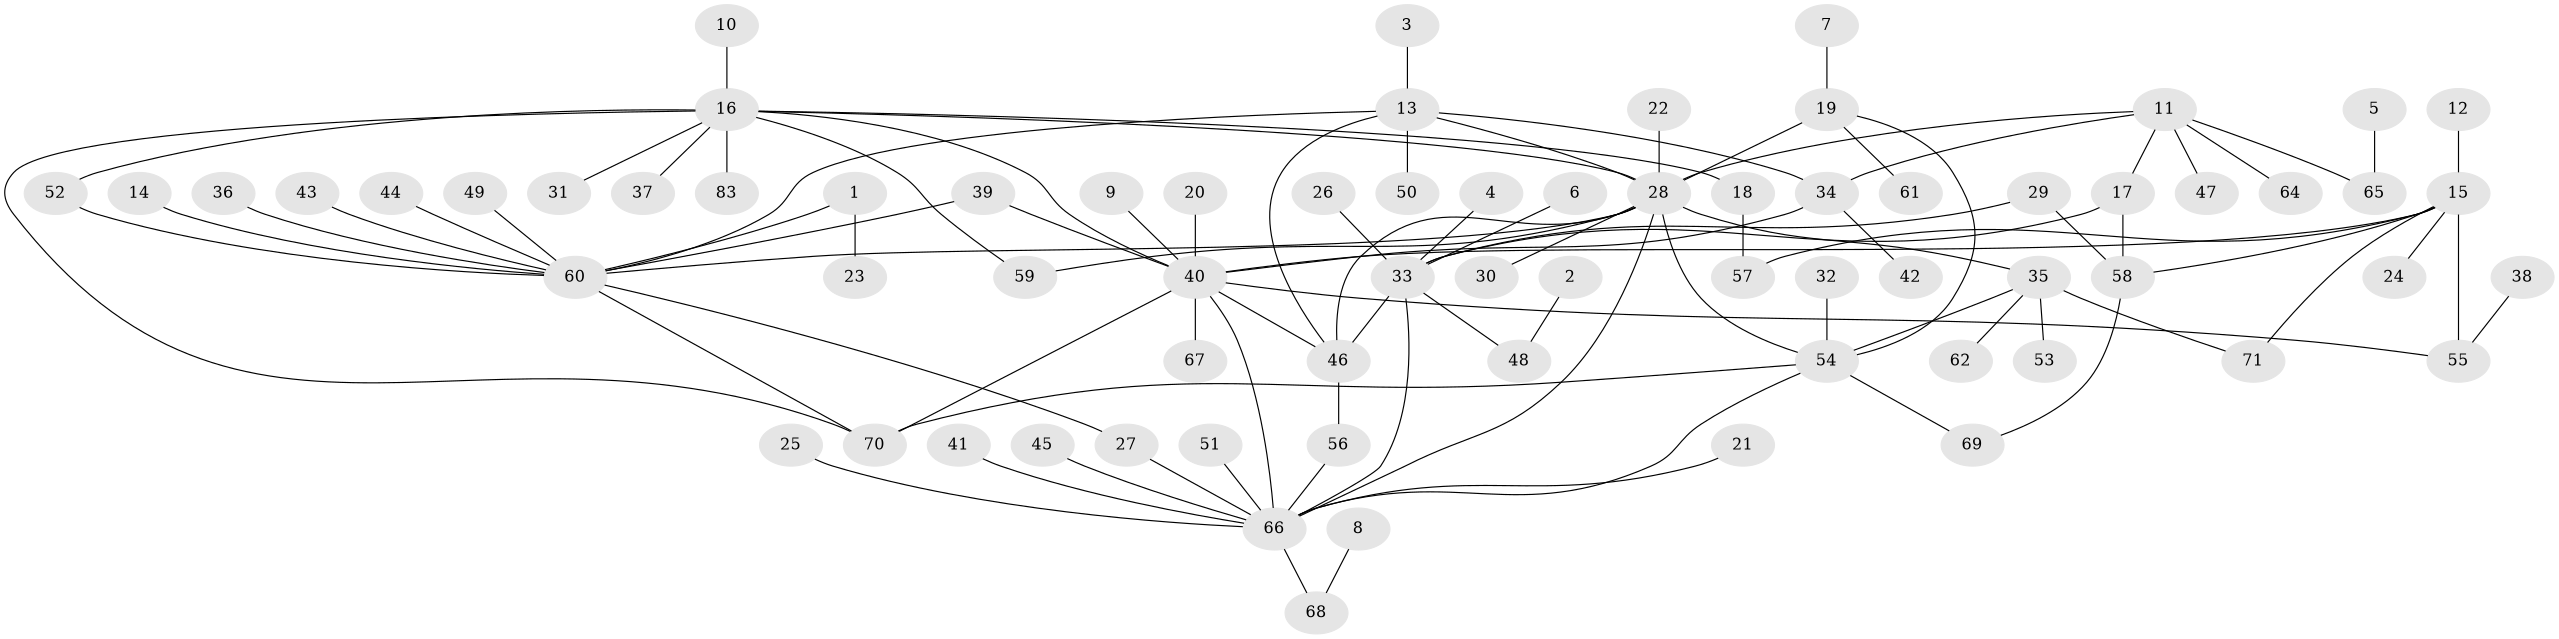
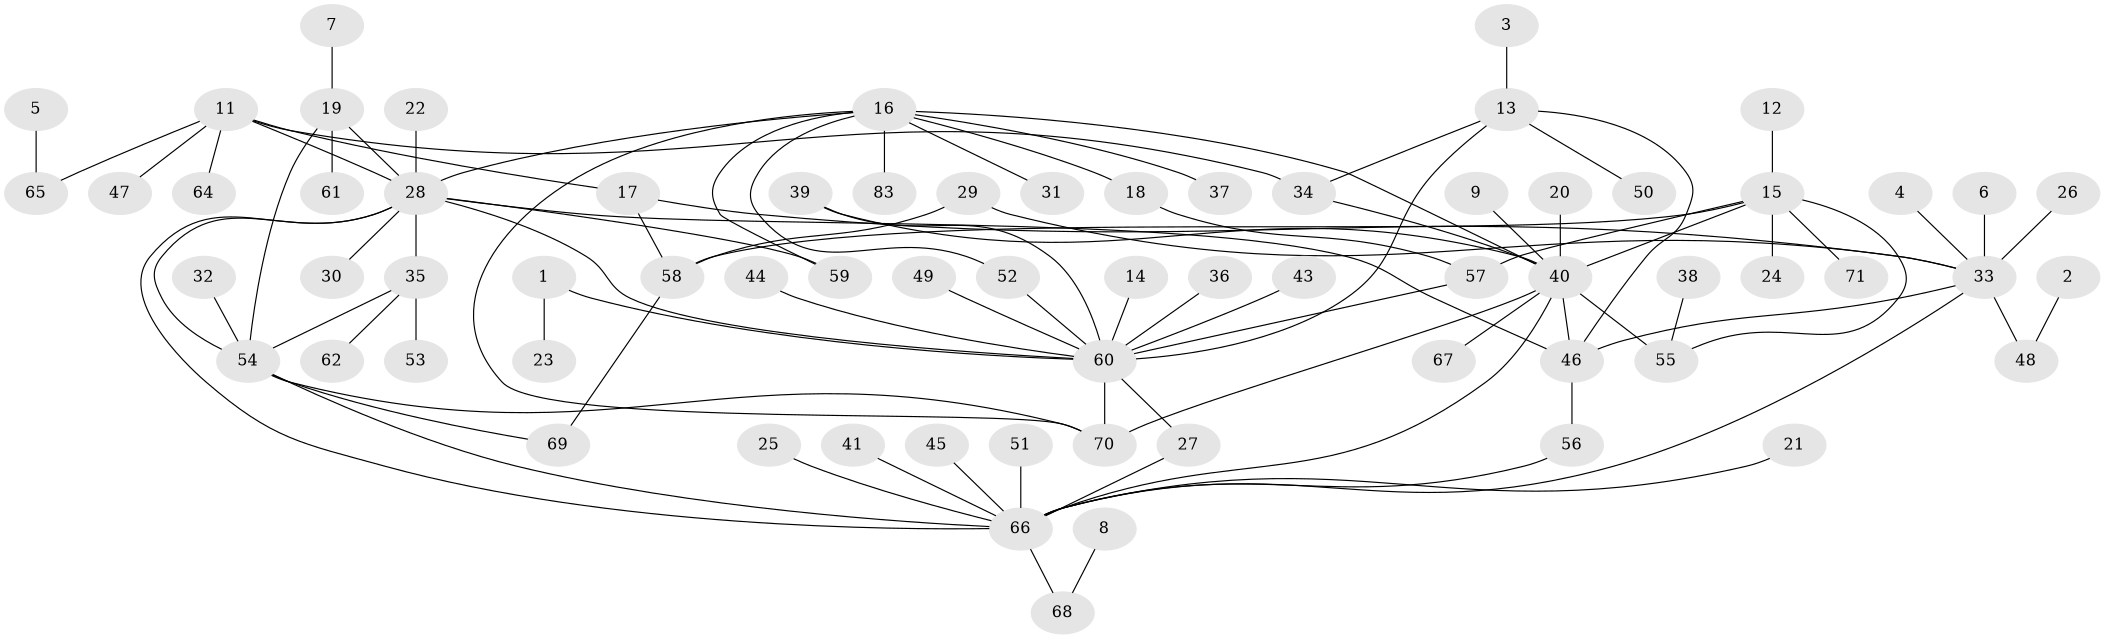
  graph {
    node [color=gray90 style=filled]
    edge [weight=1.0]
    1
    23
    60
    70
    27
    2
    48
    33
    46
    66
    3
    13
    28
    34
    50
    4
    5
    65
    6
    7
    19
    54
    61
    8
    68
    9
    40
    55
    67
-   10
    16
    18
    31
    37
    52
    59
    n37 [label=83]
    11
    17
    47
    64
    58
    30
    35
-   42
    12
    15
    24
    57
    71
    56
    14
    69
    20
    21
    22
    25
    26
    53
    62
    29
    32
    36
    38
    39
    41
    43
    44
    45
    49
    51
    1 -- 23
    1 -- 60
    60 -- 70
    60 -- 27
    27 -- 66
    2 -- 48
    33 -- 48
    33 -- 46
    33 -- 66
    46 -- 56
    66 -- 68
    3 -- 13
    13 -- 60
    13 -- 46
-   13 -- 28
    13 -- 34
    13 -- 50
    28 -- 60
    28 -- 46
    28 -- 66
    28 -- 54
    28 -- 59
    28 -- 30
    28 -- 35
    34 -- 40
-   34 -- 42
    4 -- 33
    5 -- 65
    6 -- 33
    7 -- 19
    19 -- 28 [weight=2.0]
    19 -- 54
    19 -- 61
    54 -- 70
    54 -- 66
    54 -- 69
    8 -- 68
    9 -- 40
    40 -- 70
    40 -- 46
    40 -- 66
    40 -- 55
    40 -- 67
-   10 -- 16
    16 -- 70
    16 -- 28
    16 -- 40
    16 -- 18
    16 -- 31
    16 -- 37
    16 -- 52
    16 -- 59
    16 -- n37
    18 -- 57
    52 -- 60
    11 -- 28
    11 -- 34
    11 -- 65
    11 -- 17
    11 -- 47
    11 -- 64
    17 -- 33
    17 -- 58
    58 -- 69
    35 -- 54
-   35 -- 71
    35 -- 53
    35 -- 62
    12 -- 15
    15 -- 40
    15 -- 55
    15 -- 58
    15 -- 24
    15 -- 57
    15 -- 71
+   57 -- 60
    56 -- 66
    14 -- 60
    20 -- 40
    21 -- 66
    22 -- 28
    25 -- 66
    26 -- 33
    29 -- 33
    29 -- 58
    32 -- 54
    36 -- 60
    38 -- 55
    39 -- 60
    39 -- 40
    41 -- 66
    43 -- 60
    44 -- 60
    45 -- 66
    49 -- 60
    51 -- 66
  }
